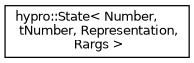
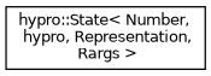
  digraph {
    rankdir=LR
-   n1 [color=black fillcolor=white fontname=Helvetica fontsize=10 height=0.2 label="hypro::State\< Number,\l tNumber, Representation,\l Rargs \>" shape=record style=filled width=0.4]
+   n1 [color=black fillcolor=white fontname=Helvetica fontsize=10 height=0.2 label="hypro::State\< Number,\l hypro, Representation,\l Rargs \>" shape=record style=filled width=0.4]
  }
